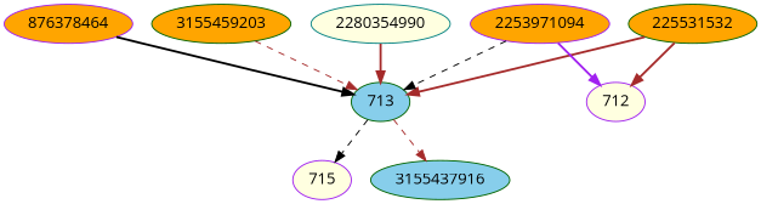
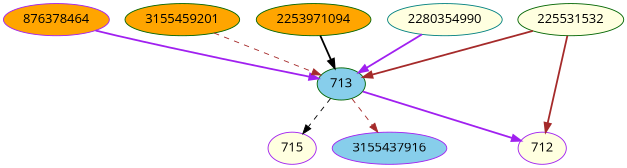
  strict digraph {
    fontname="Open Sans"
    node [color=darkgreen fillcolor=orange fontname="Open Sans" style=filled]
    edge [color=brown fontname="Open Sans" style=bold]
    713 [fillcolor=skyblue]
    876378464 [color=purple]
    712 [color=purple fillcolor=lightyellow]
    715 [color=purple fillcolor=lightyellow]
-   3155437916 [fillcolor=skyblue]
-   3155459201 [label=3155459203]
-   225531532
-   2253971094 [color=purple]
+   3155437916 [color=purple fillcolor=skyblue]
+   3155459201
+   225531532 [fillcolor=lightyellow]
+   2253971094
    n9 [color=teal fillcolor=lightyellow label=2280354990]
-   2253971094 -> 712 [color=purple]
+   713 -> 712 [color=purple]
    713 -> 715 [color=black style=dashed]
    713 -> 3155437916 [style=dashed]
-   876378464 -> 713 [color=black]
+   876378464 -> 713 [color=purple]
    3155459201 -> 713 [style=dashed]
    225531532 -> 713
    225531532 -> 712
-   2253971094 -> 713 [color=black style=dashed]
-   n9 -> 713
+   2253971094 -> 713 [color=black]
+   n9 -> 713 [color=purple]
  }
